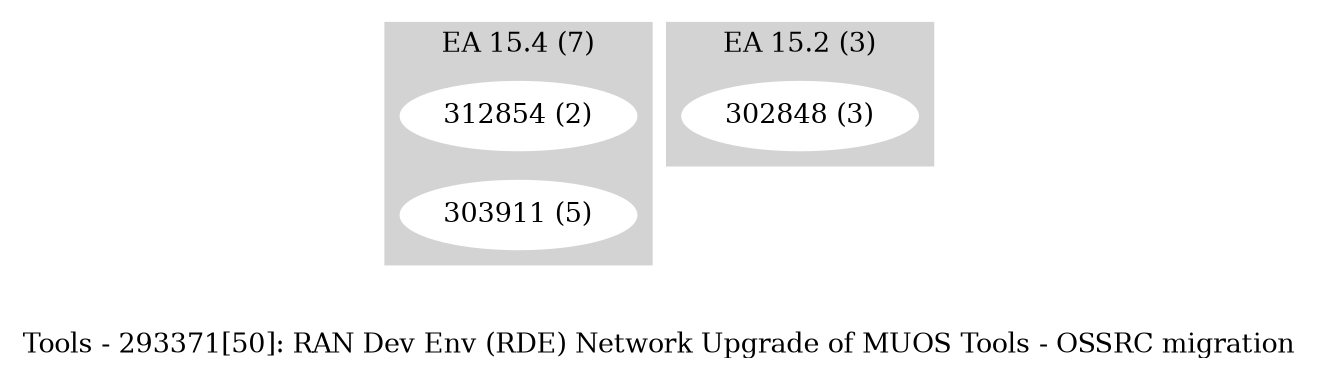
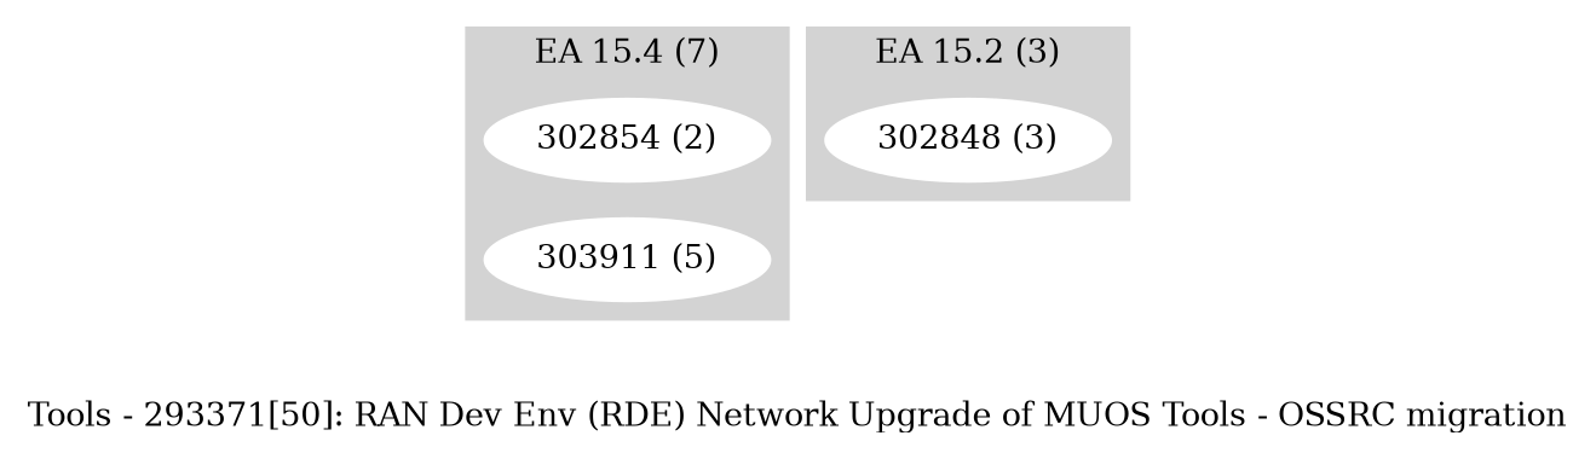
  digraph {
    label="Tools - 293371[50]: RAN Dev Env (RDE) Network Upgrade of MUOS Tools - OSSRC migration"
    ranksep=.1
    node [color=white style=filled]
-   "302854 (2)" [label="312854 (2)"]
+   "302854 (2)"
    "303911 (5)"
    "302848 (3)"
    subgraph cluster_1 {
      color=lightgrey
      label="EA 15.4 (7)"
      style=filled
      "302854 (2)"
      "303911 (5)"
    }
    subgraph cluster_2 {
      color=lightgrey
      label="EA 15.2 (3)"
      style=filled
      "302848 (3)"
    }
    "302854 (2)" -> "303911 (5)" [style=invis]
  }
